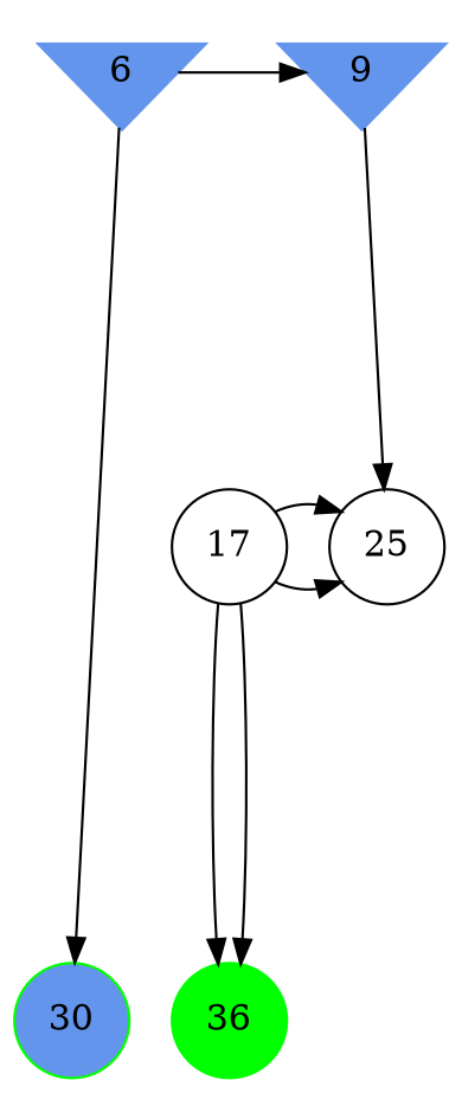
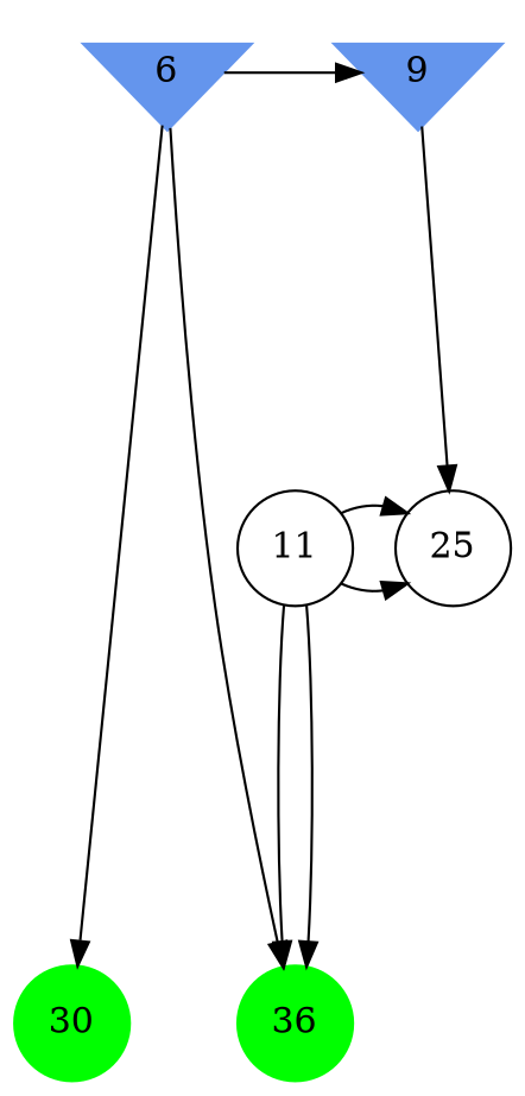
  digraph {
    ranksep=2.0
    node [color=cornflowerblue shape=circle style=filled]
    6 [shape=invtriangle]
    9 [shape=invtriangle]
-   17 [color=black style=""]
+   17 [color=black label=11 style=""]
    25 [color=black style=""]
-   30 [color=green fillcolor=cornflowerblue]
+   30 [color=green]
    n6 [color=green label=36]
    subgraph sub_1 {
      rank=same
      6
      9
    }
    subgraph sub_2 {
      rank=same
      17
      25
    }
    subgraph sub_3 {
      rank=same
      30
      n6
    }
    6 -> 9
    6 -> 30
+   6 -> n6
    9 -> 25
    17 -> 25
    17 -> 25
    17 -> n6
    17 -> n6
  }
